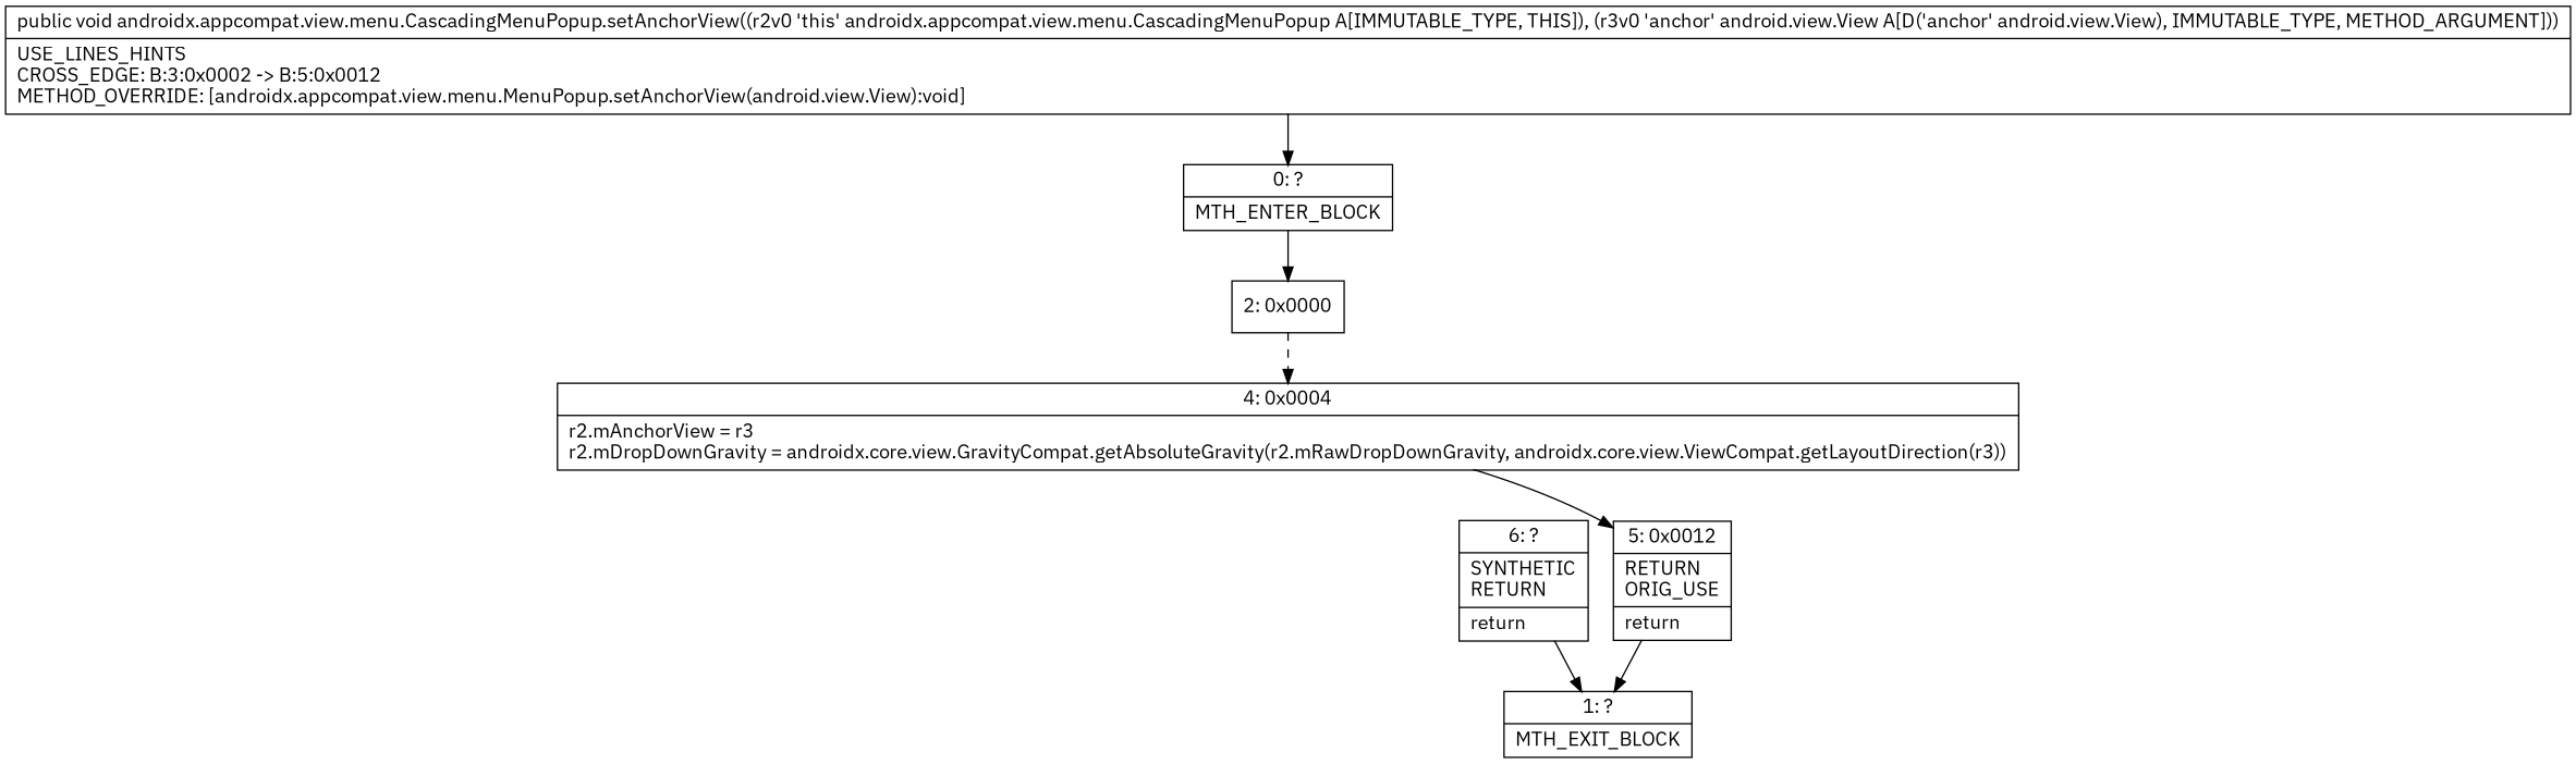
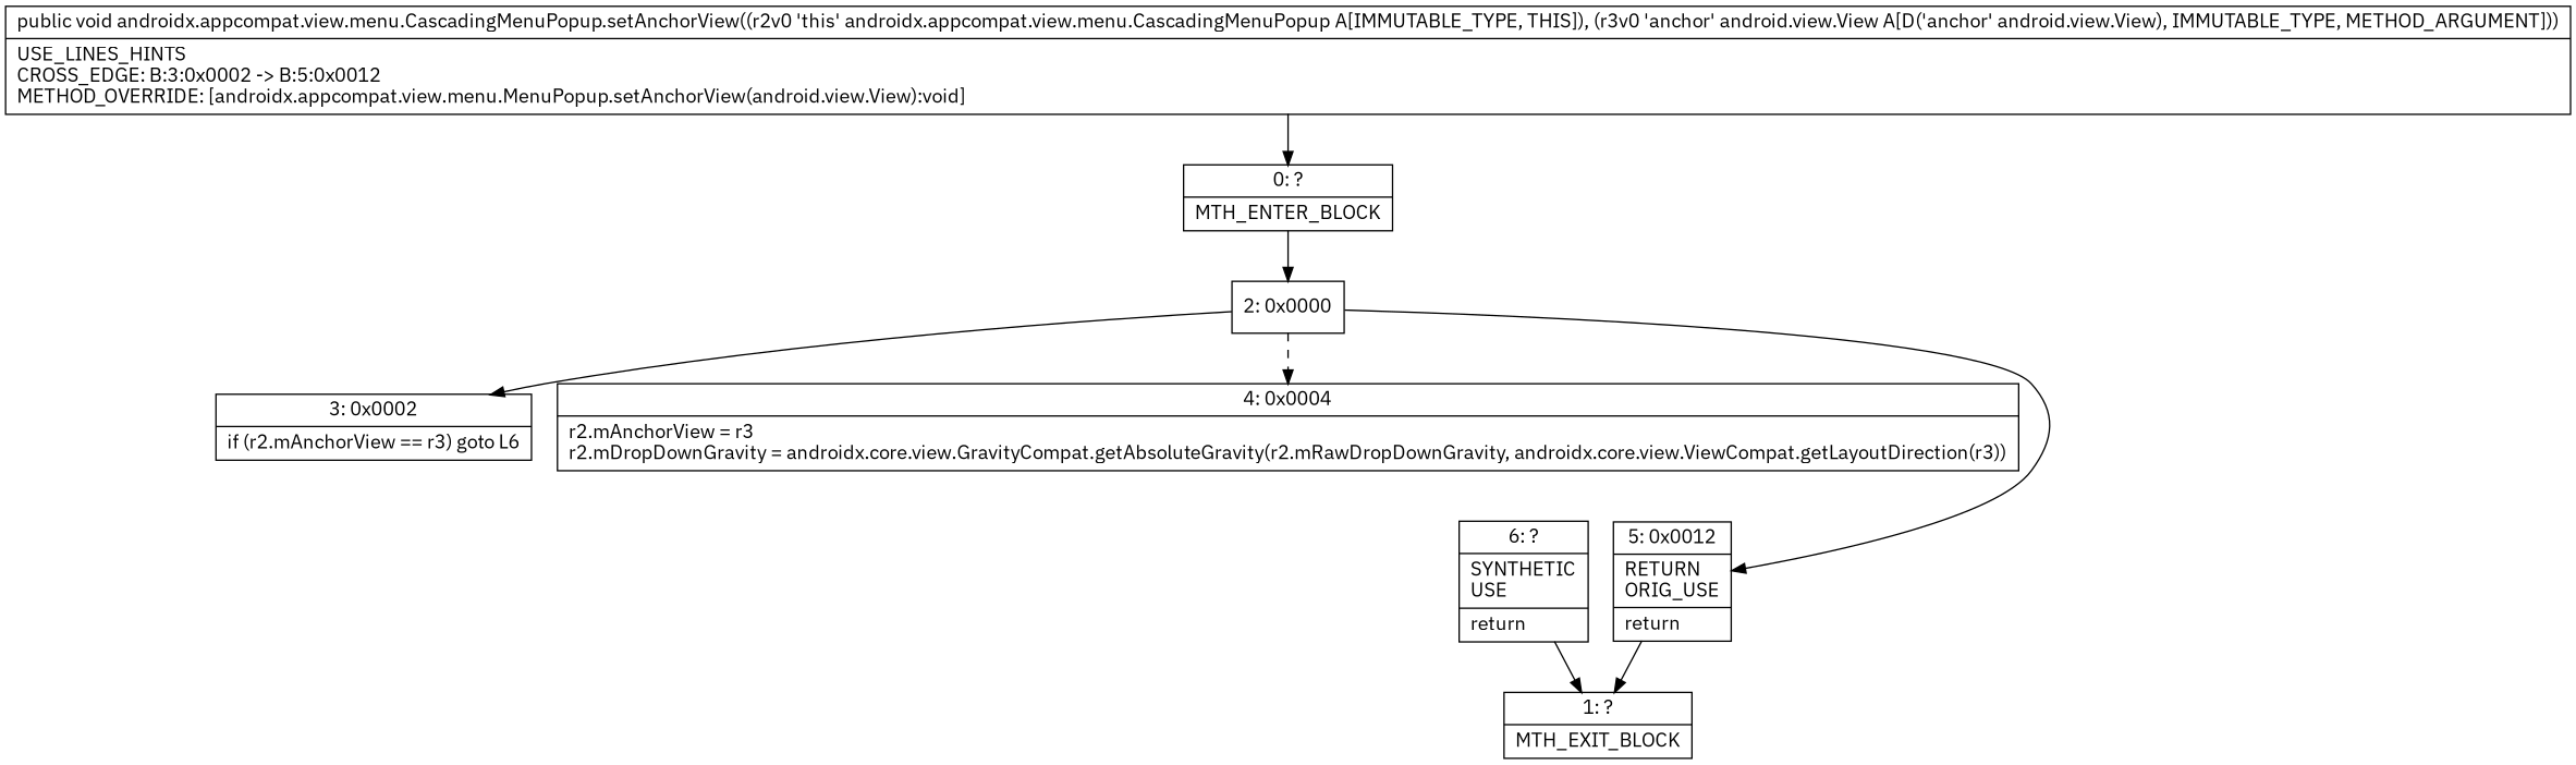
  digraph {
    fontname="IBM Plex Sans"
    node [fontname="IBM Plex Sans" shape=record]
    edge [fontname="IBM Plex Sans"]
    n1 [label="{0\:\ ?|MTH_ENTER_BLOCK\l}"]
    n2 [label="{2\:\ 0x0000}"]
+   n3 [label="{3\:\ 0x0002|if (r2.mAnchorView == r3) goto L6\l}"]
    n4 [label="{4\:\ 0x0004|r2.mAnchorView = r3\lr2.mDropDownGravity = androidx.core.view.GravityCompat.getAbsoluteGravity(r2.mRawDropDownGravity, androidx.core.view.ViewCompat.getLayoutDirection(r3))\l}"]
    n5 [label="{5\:\ 0x0012|RETURN\lORIG_USE\l|return\l}"]
-   n6 [label="{6\:\ ?|SYNTHETIC\lRETURN\l|return\l}"]
+   n6 [label="{6\:\ ?|SYNTHETIC\lUSE\l|return\l}"]
    n7 [label="{1\:\ ?|MTH_EXIT_BLOCK\l}"]
    n8 [label="{public void androidx.appcompat.view.menu.CascadingMenuPopup.setAnchorView((r2v0 'this' androidx.appcompat.view.menu.CascadingMenuPopup A[IMMUTABLE_TYPE, THIS]), (r3v0 'anchor' android.view.View A[D('anchor' android.view.View), IMMUTABLE_TYPE, METHOD_ARGUMENT]))  | USE_LINES_HINTS\lCROSS_EDGE: B:3:0x0002 \-\> B:5:0x0012\lMETHOD_OVERRIDE: [androidx.appcompat.view.menu.MenuPopup.setAnchorView(android.view.View):void]\l}"]
    n1 -> n2
+   n2 -> n3
    n2 -> n4 [style=dashed]
-   n4 -> n5
+   n2 -> n5
    n5 -> n7
    n6 -> n7
    n8 -> n1
  }
